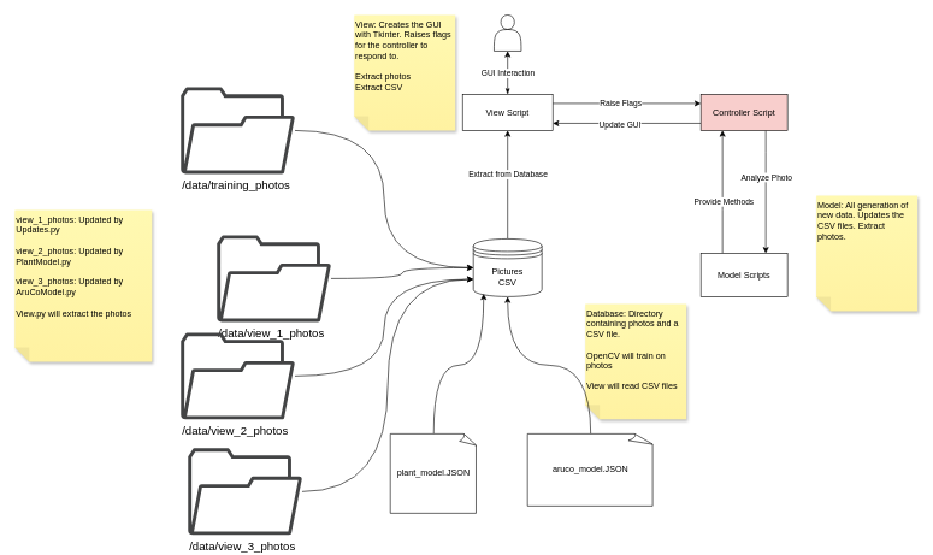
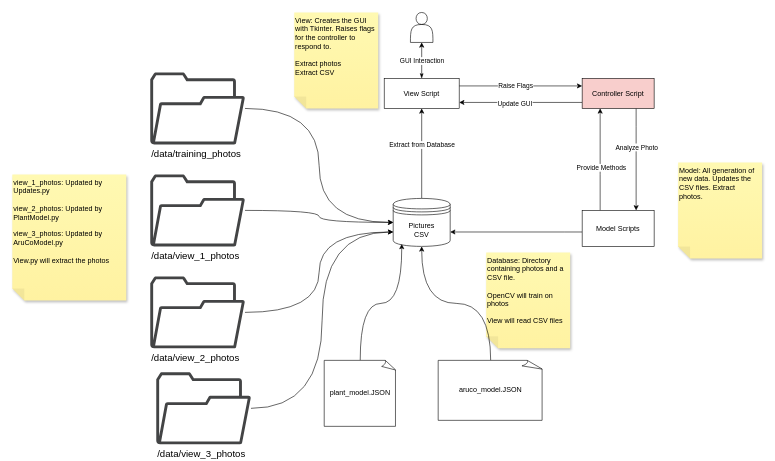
  <mxCell id="0" />
  <mxCell id="1" parent="0" />
  <mxCell id="2" value="" style="shape=actor;whiteSpace=wrap;html=1;" parent="1" vertex="1"><mxGeometry x="683.75" y="20" width="37.5" height="50" as="geometry" /></mxCell>
  <mxCell id="3" style="edgeStyle=orthogonalEdgeStyle;rounded=0;orthogonalLoop=1;jettySize=auto;html=1;entryX=0.5;entryY=1;entryDx=0;entryDy=0;startArrow=classicThin;startFill=1;" parent="1" source="7" target="2" edge="1"><mxGeometry relative="1" as="geometry" /></mxCell>
  <mxCell id="4" value="GUI Interaction" style="edgeLabel;html=1;align=center;verticalAlign=middle;resizable=0;points=[];" parent="3" vertex="1" connectable="0"><mxGeometry x="0.194" relative="1" as="geometry"><mxPoint y="6" as="offset" /></mxGeometry></mxCell>
  <mxCell id="5" style="edgeStyle=orthogonalEdgeStyle;rounded=0;orthogonalLoop=1;jettySize=auto;html=1;entryX=0;entryY=0.25;entryDx=0;entryDy=0;" parent="1" source="7" target="12" edge="1"><mxGeometry relative="1" as="geometry"><Array as="points"><mxPoint x="868" y="143" /></Array></mxGeometry></mxCell>
  <mxCell id="6" value="Raise Flags" style="edgeLabel;html=1;align=center;verticalAlign=middle;resizable=0;points=[];" parent="5" vertex="1" connectable="0"><mxGeometry x="-0.095" relative="1" as="geometry"><mxPoint as="offset" /></mxGeometry></mxCell>
  <mxCell id="7" value="View Script" style="rounded=0;whiteSpace=wrap;html=1;" parent="1" vertex="1"><mxGeometry x="640" y="130" width="125" height="50" as="geometry" /></mxCell>
  <mxCell id="8" style="edgeStyle=orthogonalEdgeStyle;rounded=0;orthogonalLoop=1;jettySize=auto;html=1;" parent="1" source="12" edge="1"><mxGeometry relative="1" as="geometry"><mxPoint x="765" y="170" as="targetPoint" /><Array as="points"><mxPoint x="765" y="170" /></Array></mxGeometry></mxCell>
  <mxCell id="9" value="Update GUI" style="edgeLabel;html=1;align=center;verticalAlign=middle;resizable=0;points=[];" parent="8" vertex="1" connectable="0"><mxGeometry x="0.099" y="1" relative="1" as="geometry"><mxPoint as="offset" /></mxGeometry></mxCell>
  <mxCell id="10" style="edgeStyle=orthogonalEdgeStyle;rounded=0;orthogonalLoop=1;jettySize=auto;html=1;entryX=0.75;entryY=0;entryDx=0;entryDy=0;" parent="1" source="12" target="19" edge="1"><mxGeometry relative="1" as="geometry"><Array as="points"><mxPoint x="1060" y="210" /><mxPoint x="1060" y="210" /></Array></mxGeometry></mxCell>
  <mxCell id="11" value="Analyze Photo" style="edgeLabel;html=1;align=center;verticalAlign=middle;resizable=0;points=[];" parent="10" vertex="1" connectable="0"><mxGeometry x="-0.243" relative="1" as="geometry"><mxPoint as="offset" /></mxGeometry></mxCell>
  <mxCell id="12" value="Controller Script" style="rounded=0;whiteSpace=wrap;html=1;fillColor=#f8cecc;" parent="1" vertex="1"><mxGeometry x="970" y="130" width="120" height="50" as="geometry" /></mxCell>
  <mxCell id="13" style="edgeStyle=orthogonalEdgeStyle;rounded=0;orthogonalLoop=1;jettySize=auto;html=1;entryX=0.5;entryY=1;entryDx=0;entryDy=0;exitX=0.5;exitY=0;exitDx=0;exitDy=0;" parent="1" source="15" target="7" edge="1"><mxGeometry relative="1" as="geometry"><mxPoint x="702.5" y="250" as="sourcePoint" /></mxGeometry></mxCell>
  <mxCell id="14" value="Extract from Database" style="edgeLabel;html=1;align=center;verticalAlign=middle;resizable=0;points=[];" parent="13" vertex="1" connectable="0"><mxGeometry x="0.202" relative="1" as="geometry"><mxPoint as="offset" /></mxGeometry></mxCell>
  <mxCell id="15" value="Pictures&lt;br&gt;CSV" style="shape=datastore;whiteSpace=wrap;html=1;" parent="1" vertex="1"><mxGeometry x="655" y="330" width="95" height="80" as="geometry" /></mxCell>
+ <mxCell id="16" style="edgeStyle=orthogonalEdgeStyle;rounded=0;orthogonalLoop=1;jettySize=auto;html=1;entryX=1;entryY=0.7;entryDx=0;entryDy=0;" parent="1" source="19" target="15" edge="1"><mxGeometry relative="1" as="geometry"><mxPoint x="760" y="380" as="targetPoint" /><Array as="points"><mxPoint x="940" y="386" /><mxPoint x="940" y="386" /></Array></mxGeometry></mxCell>
  <mxCell id="17" style="edgeStyle=orthogonalEdgeStyle;rounded=0;orthogonalLoop=1;jettySize=auto;html=1;entryX=0.25;entryY=1;entryDx=0;entryDy=0;" parent="1" source="19" target="12" edge="1"><mxGeometry relative="1" as="geometry"><Array as="points"><mxPoint x="1000" y="290" /><mxPoint x="1000" y="290" /></Array></mxGeometry></mxCell>
  <mxCell id="18" value="Provide Methods" style="edgeLabel;html=1;align=center;verticalAlign=middle;resizable=0;points=[];" parent="17" vertex="1" connectable="0"><mxGeometry x="-0.155" y="-1" relative="1" as="geometry"><mxPoint as="offset" /></mxGeometry></mxCell>
  <mxCell id="19" value="Model Scripts" style="rounded=0;whiteSpace=wrap;html=1;" parent="1" vertex="1"><mxGeometry x="970" y="350" width="120" height="60" as="geometry" /></mxCell>
  <mxCell id="20" value="Model: All generation of new data. Updates the CSV files. Extract photos.&amp;nbsp;" style="shape=note;whiteSpace=wrap;html=1;backgroundOutline=1;fontColor=#000000;darkOpacity=0.05;fillColor=#FFF9B2;strokeColor=none;fillStyle=solid;direction=west;gradientDirection=north;gradientColor=#FFF2A1;shadow=1;size=20;pointerEvents=1;verticalAlign=top;align=left;" parent="1" vertex="1"><mxGeometry x="1130" y="270" width="140" height="160" as="geometry" /></mxCell>
  <mxCell id="21" value="Database: Directory containing photos and a CSV file.&amp;nbsp;&lt;br&gt;&lt;br&gt;OpenCV will train on photos&lt;br&gt;&lt;br&gt;View will read CSV files" style="shape=note;whiteSpace=wrap;html=1;backgroundOutline=1;fontColor=#000000;darkOpacity=0.05;fillColor=#FFF9B2;strokeColor=none;fillStyle=solid;direction=west;gradientDirection=north;gradientColor=#FFF2A1;shadow=1;size=20;pointerEvents=1;verticalAlign=top;align=left;" parent="1" vertex="1"><mxGeometry x="810" y="420" width="140" height="160" as="geometry" /></mxCell>
  <mxCell id="22" value="View: Creates the GUI with Tkinter. Raises flags for the controller to respond to.&amp;nbsp;&lt;br&gt;&lt;br&gt;Extract photos&lt;br&gt;Extract CSV&amp;nbsp;" style="shape=note;whiteSpace=wrap;html=1;backgroundOutline=1;fontColor=#000000;darkOpacity=0.05;fillColor=#FFF9B2;strokeColor=none;fillStyle=solid;direction=west;gradientDirection=north;gradientColor=#FFF2A1;shadow=1;size=20;pointerEvents=1;verticalAlign=top;align=left;" parent="1" vertex="1"><mxGeometry x="490" y="20" width="140" height="160" as="geometry" /></mxCell>
  <mxCell id="23" style="edgeStyle=orthogonalEdgeStyle;rounded=0;orthogonalLoop=1;jettySize=auto;html=1;entryX=0.5;entryY=1;entryDx=0;entryDy=0;curved=1;" parent="1" source="24" target="15" edge="1"><mxGeometry relative="1" as="geometry" /></mxCell>
  <mxCell id="24" value="aruco_model.JSON" style="whiteSpace=wrap;html=1;shape=mxgraph.basic.document" parent="1" vertex="1"><mxGeometry x="730" y="600" width="175" height="100" as="geometry" /></mxCell>
  <mxCell id="25" style="edgeStyle=orthogonalEdgeStyle;rounded=0;orthogonalLoop=1;jettySize=auto;html=1;entryX=0.15;entryY=0.95;entryDx=0;entryDy=0;entryPerimeter=0;curved=1;" parent="1" source="26" target="15" edge="1"><mxGeometry relative="1" as="geometry" /></mxCell>
  <mxCell id="26" value="plant_model.JSON" style="whiteSpace=wrap;html=1;shape=mxgraph.basic.document" parent="1" vertex="1"><mxGeometry x="540" y="600" width="120" height="110" as="geometry" /></mxCell>
  <mxCell id="27" style="edgeStyle=orthogonalEdgeStyle;rounded=0;orthogonalLoop=1;jettySize=auto;html=1;entryX=0;entryY=0.5;entryDx=0;entryDy=0;curved=1;" parent="1" source="28" target="15" edge="1"><mxGeometry relative="1" as="geometry" /></mxCell>
  <mxCell id="28" value="/data/training_photos" style="sketch=0;pointerEvents=1;shadow=0;dashed=0;html=1;strokeColor=none;fillColor=#434445;aspect=fixed;labelPosition=center;verticalLabelPosition=bottom;verticalAlign=top;align=left;outlineConnect=0;shape=mxgraph.vvd.folder;horizontal=1;fontSize=16;" parent="1" vertex="1"><mxGeometry x="250" y="120" width="157.89" height="120" as="geometry" /></mxCell>
  <mxCell id="29" style="edgeStyle=orthogonalEdgeStyle;rounded=0;orthogonalLoop=1;jettySize=auto;html=1;entryX=0;entryY=0.5;entryDx=0;entryDy=0;curved=1;" parent="1" source="30" target="15" edge="1"><mxGeometry relative="1" as="geometry" /></mxCell>
- <mxCell id="30" value="/data/view_1_photos" style="sketch=0;pointerEvents=1;shadow=0;dashed=0;html=1;strokeColor=none;fillColor=#434445;aspect=fixed;labelPosition=center;verticalLabelPosition=bottom;verticalAlign=top;align=left;outlineConnect=0;shape=mxgraph.vvd.folder;horizontal=1;fontSize=16;" parent="1" vertex="1"><mxGeometry x="300" y="325" width="157.89" height="120" as="geometry" /></mxCell>
+ <mxCell id="30" value="/data/view_1_photos" style="sketch=0;pointerEvents=1;shadow=0;dashed=0;html=1;strokeColor=none;fillColor=#434445;aspect=fixed;labelPosition=center;verticalLabelPosition=bottom;verticalAlign=top;align=left;outlineConnect=0;shape=mxgraph.vvd.folder;horizontal=1;fontSize=16;" parent="1" vertex="1"><mxGeometry x="250" y="290" width="157.89" height="120" as="geometry" /></mxCell>
  <mxCell id="31" style="edgeStyle=orthogonalEdgeStyle;rounded=0;orthogonalLoop=1;jettySize=auto;html=1;entryX=0;entryY=0.7;entryDx=0;entryDy=0;curved=1;" parent="1" source="32" target="15" edge="1"><mxGeometry relative="1" as="geometry" /></mxCell>
  <mxCell id="32" value="/data/view_2_photos" style="sketch=0;pointerEvents=1;shadow=0;dashed=0;html=1;strokeColor=none;fillColor=#434445;aspect=fixed;labelPosition=center;verticalLabelPosition=bottom;verticalAlign=top;align=left;outlineConnect=0;shape=mxgraph.vvd.folder;horizontal=1;fontSize=16;" parent="1" vertex="1"><mxGeometry x="250" y="460" width="157.89" height="120" as="geometry" /></mxCell>
  <mxCell id="33" style="edgeStyle=orthogonalEdgeStyle;rounded=0;orthogonalLoop=1;jettySize=auto;html=1;entryX=0;entryY=0.7;entryDx=0;entryDy=0;curved=1;" parent="1" source="34" target="15" edge="1"><mxGeometry relative="1" as="geometry" /></mxCell>
  <mxCell id="34" value="/data/view_3_photos" style="sketch=0;pointerEvents=1;shadow=0;dashed=0;html=1;strokeColor=none;fillColor=#434445;aspect=fixed;labelPosition=center;verticalLabelPosition=bottom;verticalAlign=top;align=left;outlineConnect=0;shape=mxgraph.vvd.folder;horizontal=1;fontSize=16;" parent="1" vertex="1"><mxGeometry x="260" y="620" width="157.89" height="120" as="geometry" /></mxCell>
  <mxCell id="35" value="view_1_photos: Updated by Updates.py&lt;br&gt;&lt;br&gt;view_2_photos: Updated by PlantModel.py&lt;br&gt;&lt;br&gt;view_3_photos: Updated by AruCoModel.py&lt;br&gt;&lt;br&gt;View.py will extract the photos" style="shape=note;whiteSpace=wrap;html=1;backgroundOutline=1;fontColor=#000000;darkOpacity=0.05;fillColor=#FFF9B2;strokeColor=none;fillStyle=solid;direction=west;gradientDirection=north;gradientColor=#FFF2A1;shadow=1;size=20;pointerEvents=1;align=left;verticalAlign=top;" vertex="1" parent="1"><mxGeometry x="20" y="290" width="190" height="210" as="geometry" /></mxCell>
